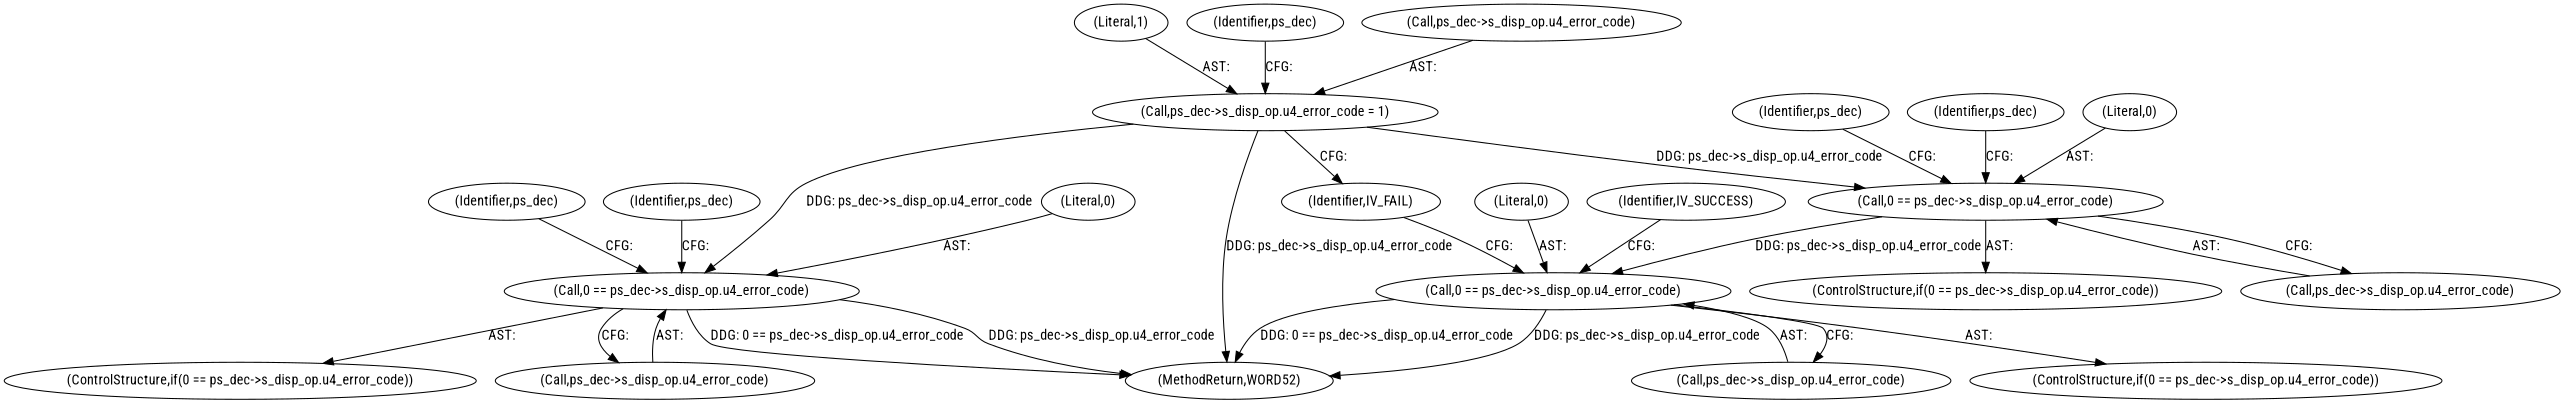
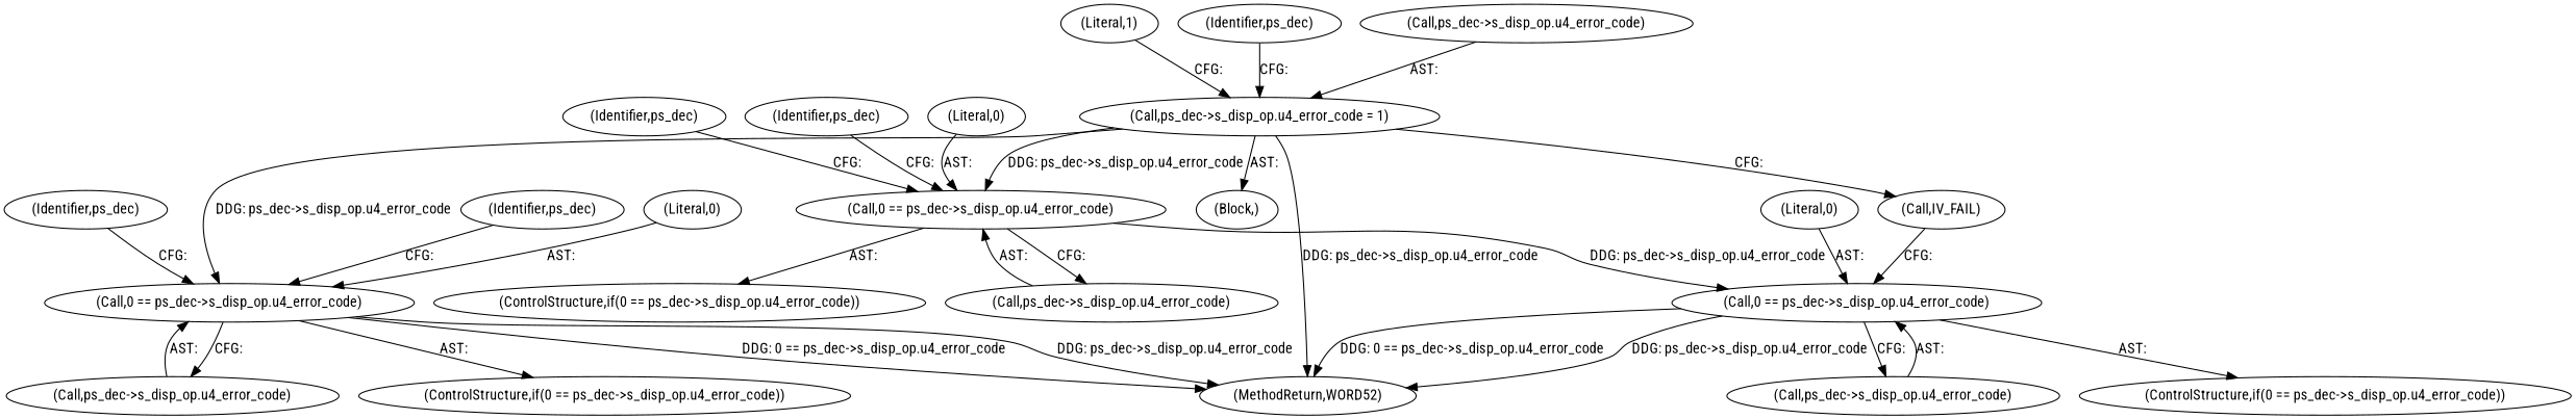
  digraph {
    fontname="Roboto Condensed"
    node [fontname="Roboto Condensed"]
    edge [fontname="Roboto Condensed"]
    n1 [label="(Call,ps_dec->s_disp_op.u4_error_code = 1)"]
    n2 [label="(Call,0 == ps_dec->s_disp_op.u4_error_code)"]
    n3 [label="(Call,0 == ps_dec->s_disp_op.u4_error_code)"]
+   n4 [label="(Block,)"]
    n5 [label="(MethodReturn,WORD52)"]
-   n6 [label="(Identifier,IV_FAIL)"]
+   n6 [label="(Call,IV_FAIL)"]
    n7 [label="(Call,0 == ps_dec->s_disp_op.u4_error_code)"]
    n8 [label="(ControlStructure,if(0 == ps_dec->s_disp_op.u4_error_code))"]
    n9 [label="(Call,ps_dec->s_disp_op.u4_error_code)"]
    n10 [label="(Call,ps_dec->s_disp_op.u4_error_code)"]
    n11 [label="(ControlStructure,if(0 == ps_dec->s_disp_op.u4_error_code))"]
    n12 [label="(Literal,1)"]
    n13 [label="(Call,ps_dec->s_disp_op.u4_error_code)"]
    n14 [label="(ControlStructure,if(0 == ps_dec->s_disp_op.u4_error_code))"]
    n15 [label="(Literal,0)"]
    n16 [label="(Identifier,ps_dec)"]
    n17 [label="(Literal,0)"]
    n18 [label="(Identifier,ps_dec)"]
-   n19 [label="(Identifier,IV_SUCCESS)"]
    n20 [label="(Identifier,ps_dec)"]
    n21 [label="(Identifier,ps_dec)"]
    n22 [label="(Identifier,ps_dec)"]
    n23 [label="(Literal,0)"]
    n24 [label="(Call,ps_dec->s_disp_op.u4_error_code)"]
    n1 -> n2 [label="DDG: ps_dec->s_disp_op.u4_error_code"]
    n1 -> n3 [label="DDG: ps_dec->s_disp_op.u4_error_code"]
+   n1 -> n4 [label="AST: "]
    n1 -> n5 [label="DDG: ps_dec->s_disp_op.u4_error_code"]
    n1 -> n6 [label="CFG: "]
    n2 -> n7 [label="DDG: ps_dec->s_disp_op.u4_error_code"]
    n2 -> n8 [label="AST: "]
    n2 -> n9 [label="CFG: "]
    n3 -> n5 [label="DDG: 0 == ps_dec->s_disp_op.u4_error_code"]
    n3 -> n5 [label="DDG: ps_dec->s_disp_op.u4_error_code"]
    n3 -> n10 [label="CFG: "]
    n3 -> n11 [label="AST: "]
    n6 -> n7 [label="CFG: "]
    n7 -> n5 [label="DDG: ps_dec->s_disp_op.u4_error_code"]
    n7 -> n5 [label="DDG: 0 == ps_dec->s_disp_op.u4_error_code"]
    n7 -> n13 [label="CFG: "]
    n7 -> n14 [label="AST: "]
    n9 -> n2 [label="AST: "]
    n10 -> n3 [label="AST: "]
-   n12 -> n1 [label="AST: "]
+   n12 -> n1 [label="CFG: "]
    n13 -> n7 [label="AST: "]
    n15 -> n7 [label="AST: "]
    n16 -> n3 [label="CFG: "]
    n17 -> n3 [label="AST: "]
    n18 -> n2 [label="CFG: "]
-   n19 -> n7 [label="CFG: "]
    n20 -> n2 [label="CFG: "]
    n21 -> n3 [label="CFG: "]
    n22 -> n1 [label="CFG: "]
    n23 -> n2 [label="AST: "]
    n24 -> n1 [label="AST: "]
  }
